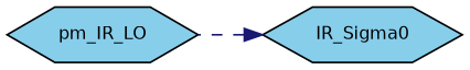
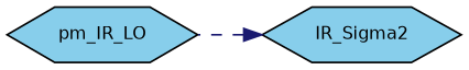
  digraph {
    rankdir=RL
    node [color=black fillcolor=skyblue fontname=Helvetica fontsize=10 shape=hexagon style=filled]
-   n1 [fontcolor=black height=0.2 label=IR_Sigma0 width=0.4]
+   n1 [fontcolor=black height=0.2 label=IR_Sigma2 width=0.4]
    n2 [height=0.2 label=pm_IR_LO width=0.4]
    n1 -> n2 [color=midnightblue dir=back fontname=Helvetica fontsize=10 labelfontname=Helvetica labelfontsize=10 style=dashed]
  }
